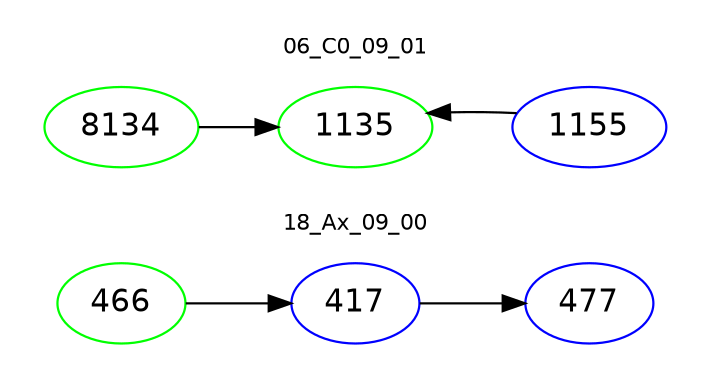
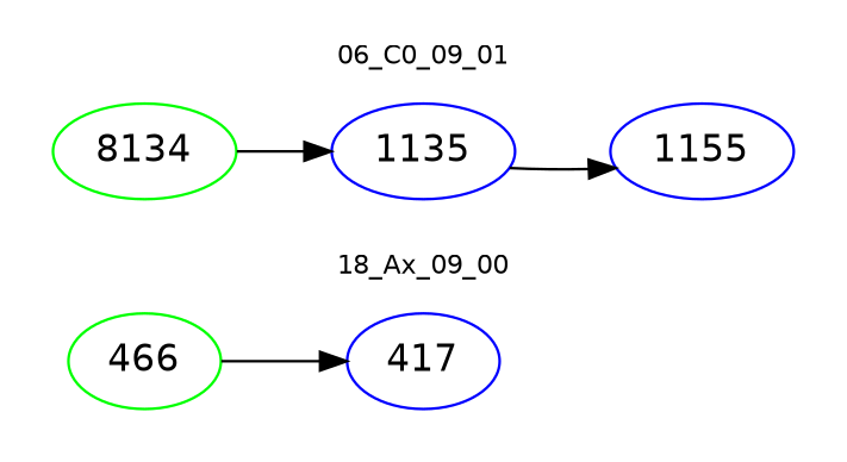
  digraph {
    fontname="DejaVu Sans"
    rankdir=LR
    node [color=blue fontname="DejaVu Sans"]
    edge [color=black fontname="DejaVu Sans"]
    n1 [color=green label=466]
    n2 [label=417]
-   n3 [label=477]
    n4 [color=green label=8134]
-   n5 [color=green label=1135]
+   n5 [label=1135]
    n6 [label=1155]
    subgraph cluster_1 {
      color=white
      fontsize=10
      label="18_Ax_09_00"
      n1
      n2
-     n3
    }
    subgraph cluster_2 {
      color=white
      fontsize=10
      label="06_C0_09_01"
      n4
      n5
      n6
    }
    n1 -> n2
-   n2 -> n3
    n4 -> n5
-   n6 -> n5
+   n5 -> n6
  }
